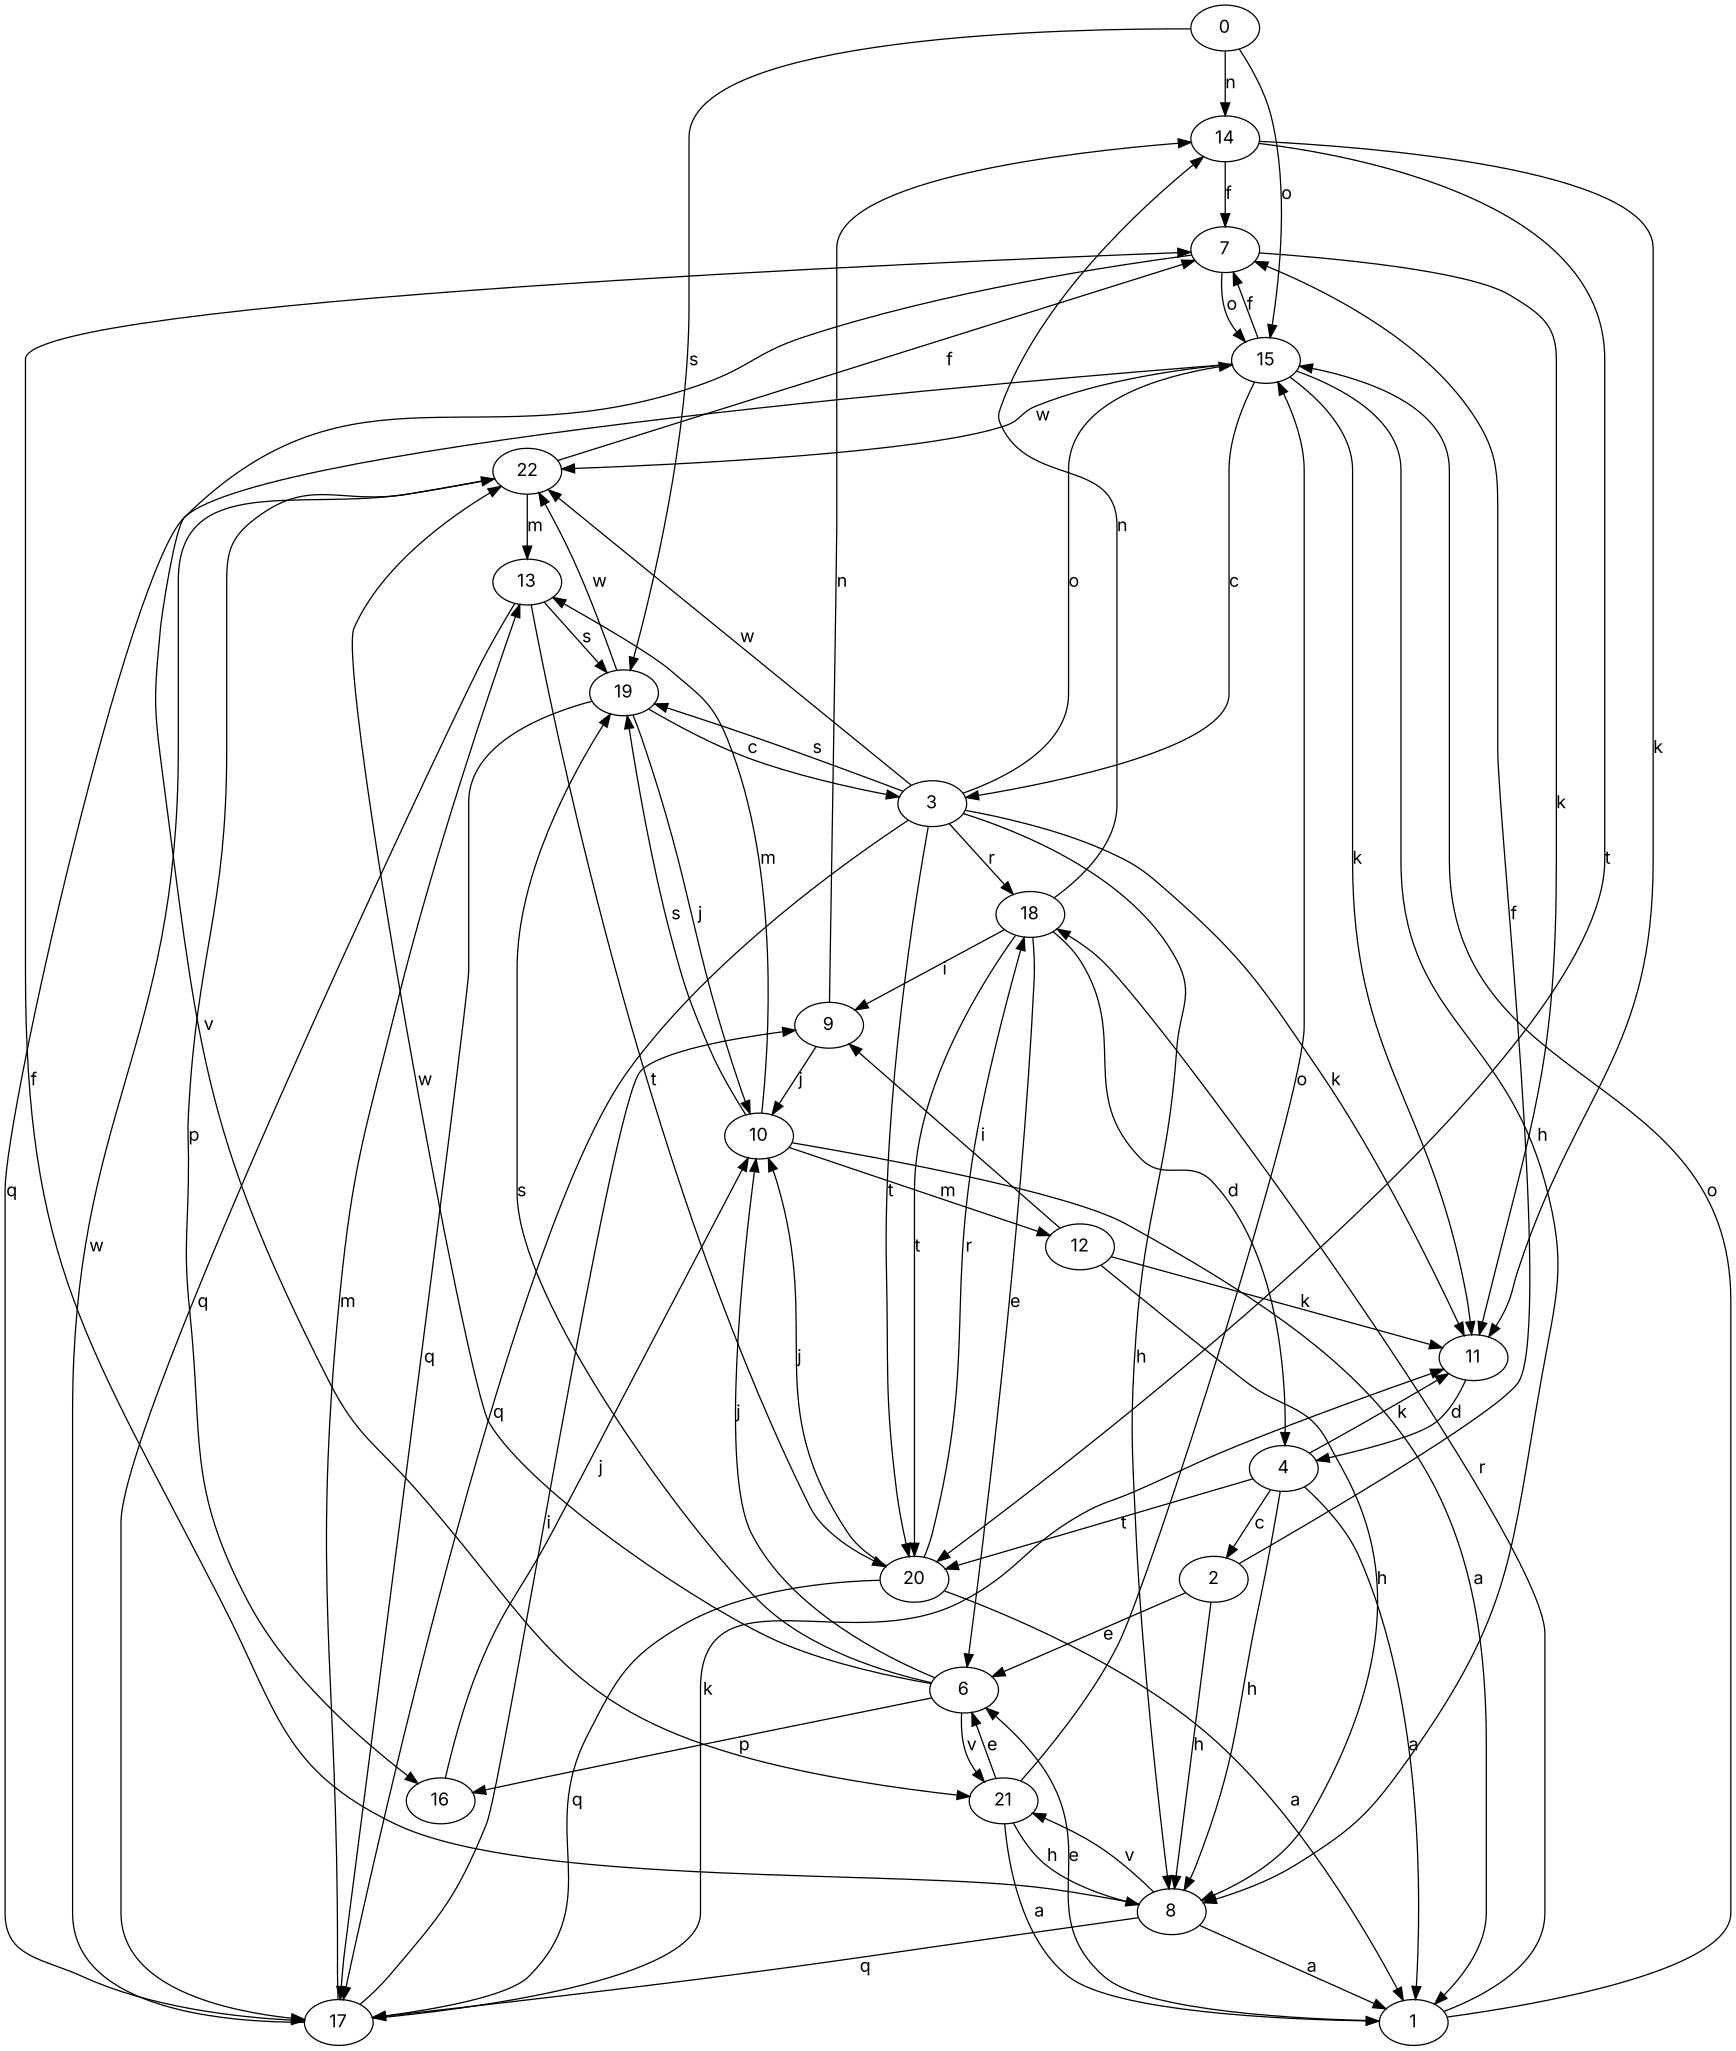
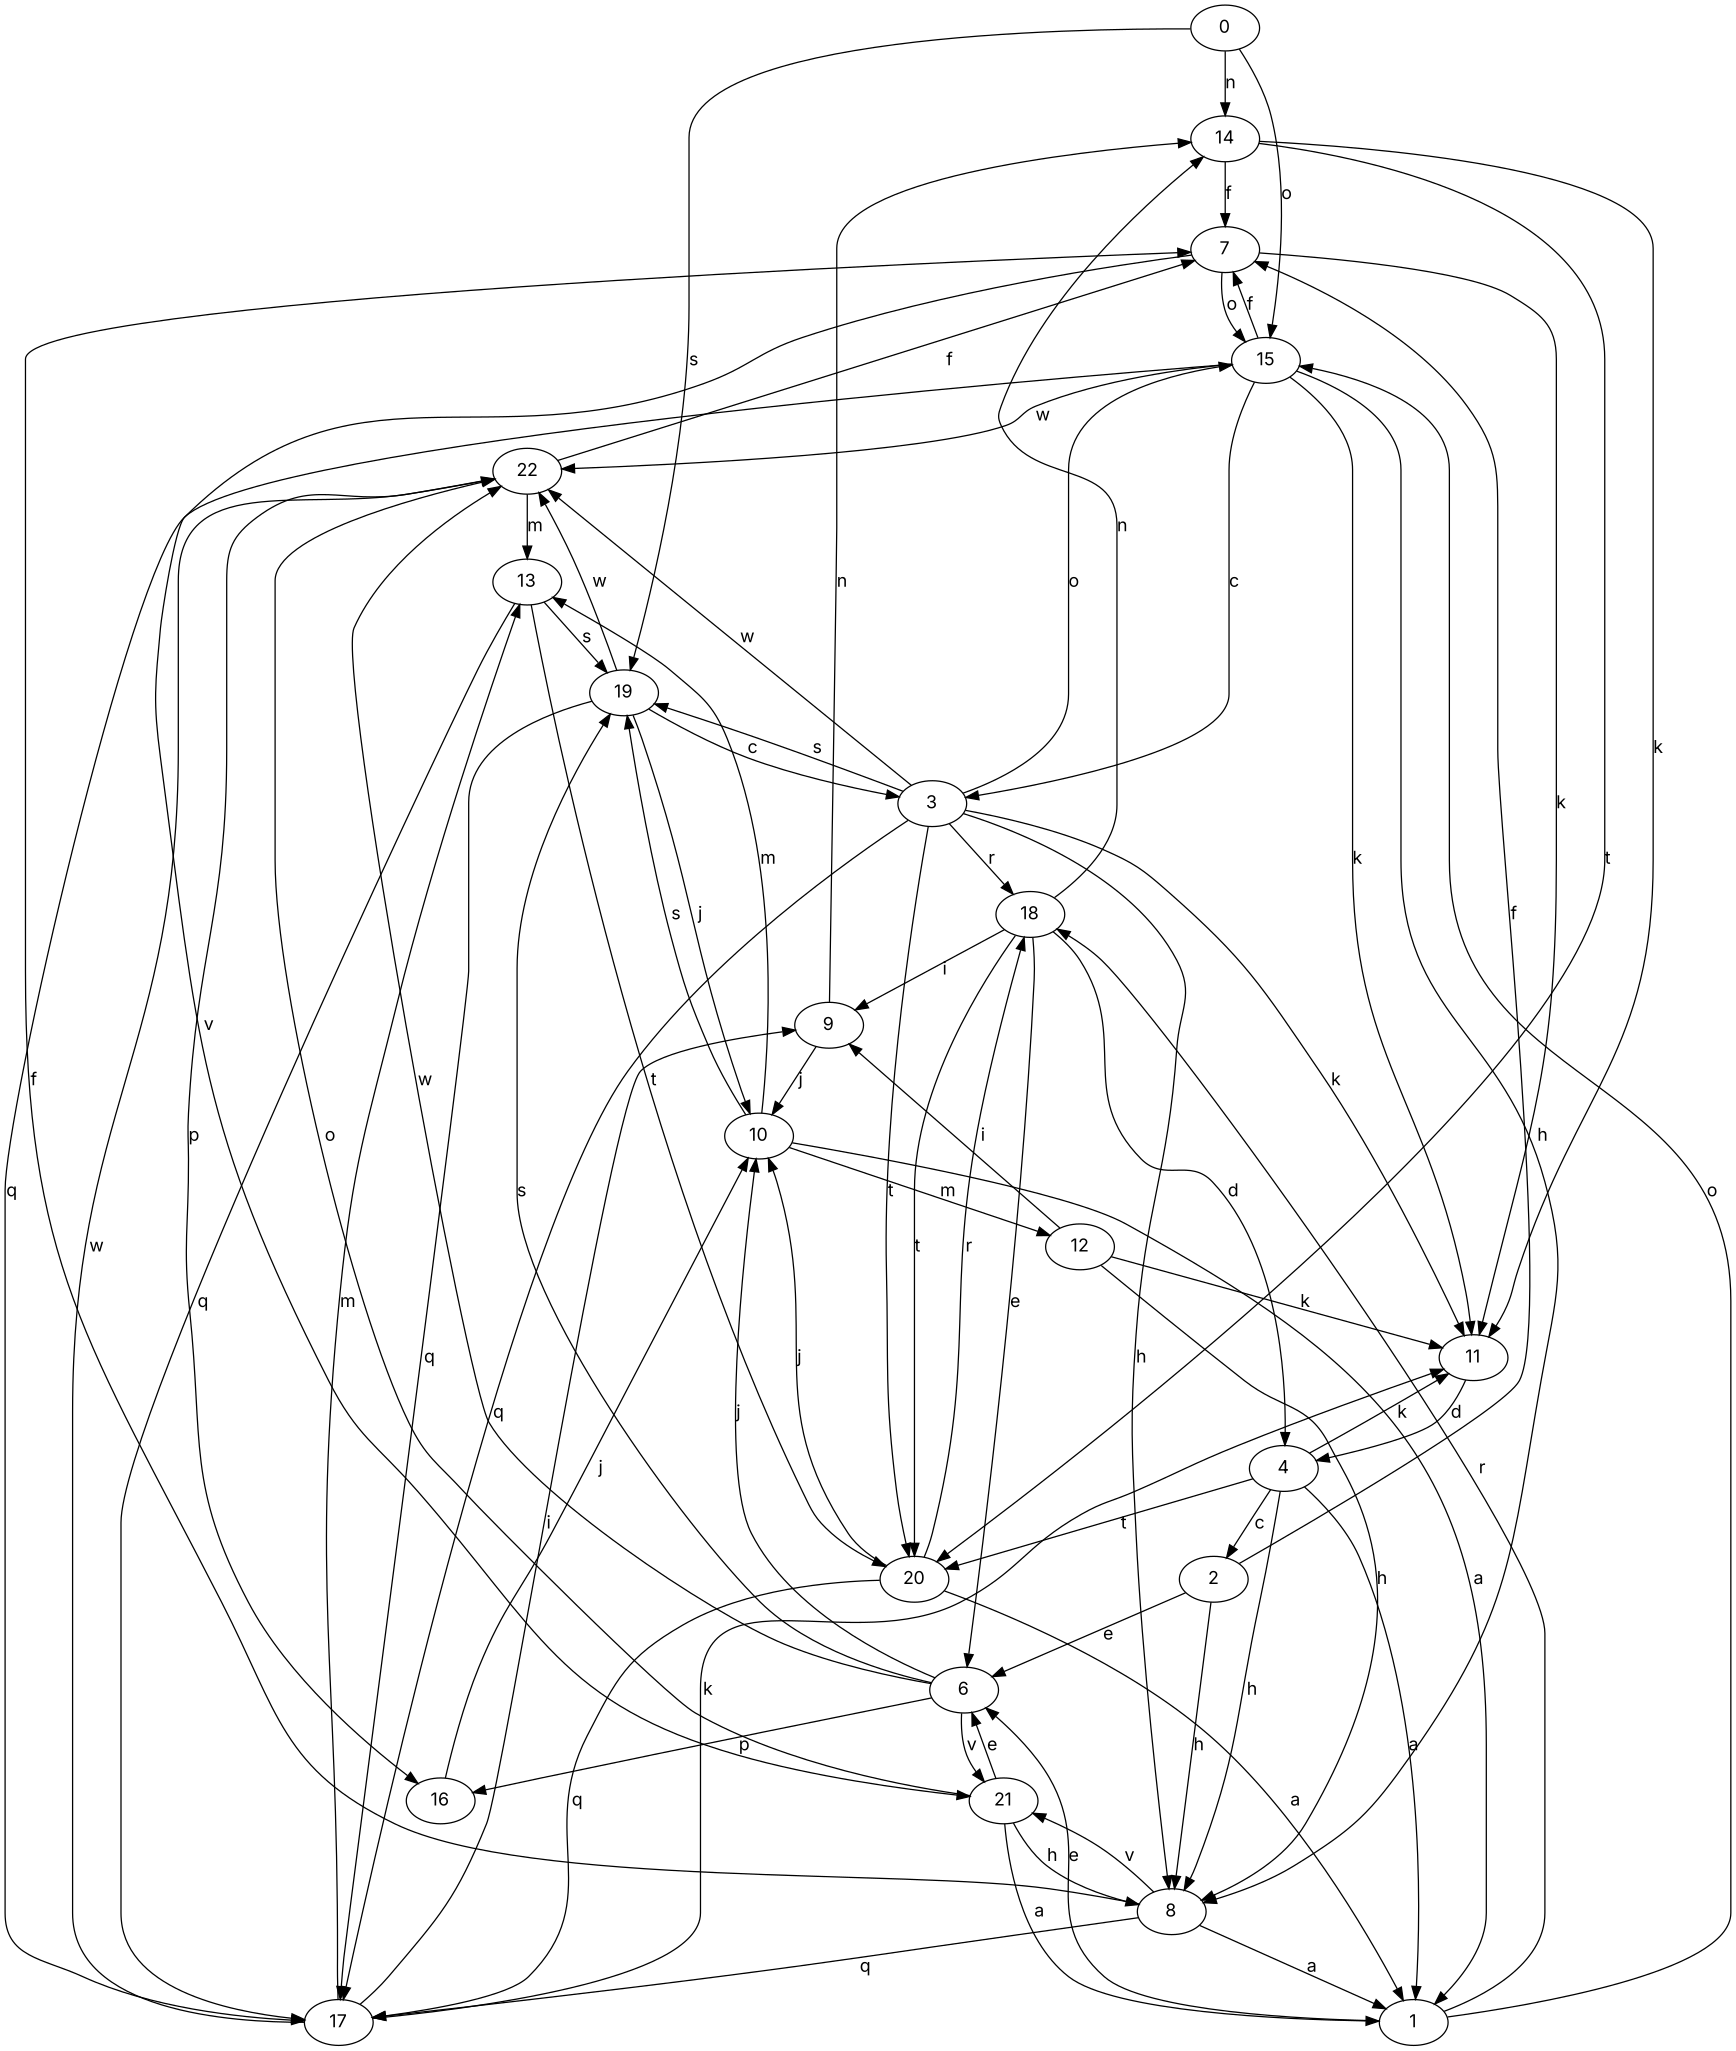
  strict digraph {
    fontname=Inter
    node [fontname=Inter]
    edge [fontname=Inter]
    0
    14
    15
    19
    7
    11
    20
    8
    3
    17
    22
    10
    1
    6
    18
    16
    21
    12
    13
    4
    9
    2
    0 -> 14 [label=n]
    0 -> 15 [label=o]
    0 -> 19 [label=s]
    14 -> 7 [label=f]
    14 -> 11 [label=k]
    14 -> 20 [label=t]
    15 -> 7 [label=f]
    15 -> 11 [label=k]
    15 -> 8 [label=h]
    15 -> 3 [label=c]
    15 -> 17 [label=q]
    15 -> 22 [label=w]
    19 -> 3 [label=c]
    19 -> 17 [label=q]
    19 -> 22 [label=w]
    19 -> 10 [label=j]
    7 -> 15 [label=o]
    7 -> 11 [label=k]
    7 -> 21 [label=v]
    11 -> 4 [label=d]
    20 -> 17 [label=q]
    20 -> 10 [label=j]
    20 -> 1 [label=a]
    20 -> 18 [label=r]
    8 -> 7 [label=f]
    8 -> 17 [label=q]
    8 -> 1 [label=a]
    8 -> 21 [label=v]
    3 -> 15 [label=o]
    3 -> 19 [label=s]
    3 -> 11 [label=k]
    3 -> 20 [label=t]
    3 -> 8 [label=h]
    3 -> 17 [label=q]
    3 -> 22 [label=w]
    3 -> 18 [label=r]
    17 -> 11 [label=k]
    17 -> 22 [label=w]
    17 -> 13 [label=m]
    17 -> 9 [label=i]
    22 -> 7 [label=f]
    22 -> 16 [label=p]
    22 -> 13 [label=m]
    10 -> 19 [label=s]
    10 -> 1 [label=a]
    10 -> 12 [label=m]
    10 -> 13 [label=m]
    1 -> 15 [label=o]
    1 -> 6 [label=e]
    1 -> 18 [label=r]
    6 -> 19 [label=s]
    6 -> 22 [label=w]
    6 -> 10 [label=j]
    6 -> 16 [label=p]
    6 -> 21 [label=v]
    18 -> 14 [label=n]
    18 -> 20 [label=t]
    18 -> 6 [label=e]
    18 -> 4 [label=d]
    18 -> 9 [label=i]
    16 -> 10 [label=j]
-   21 -> 15 [label=o]
+   21 -> 22 [label=o]
    21 -> 8 [label=h]
    21 -> 1 [label=a]
    21 -> 6 [label=e]
    12 -> 11 [label=k]
    12 -> 8 [label=h]
    12 -> 9 [label=i]
    13 -> 19 [label=s]
    13 -> 20 [label=t]
    13 -> 17 [label=q]
    4 -> 11 [label=k]
    4 -> 20 [label=t]
    4 -> 8 [label=h]
    4 -> 1 [label=a]
    4 -> 2 [label=c]
    9 -> 14 [label=n]
    9 -> 10 [label=j]
    2 -> 7 [label=f]
    2 -> 8 [label=h]
    2 -> 6 [label=e]
  }
